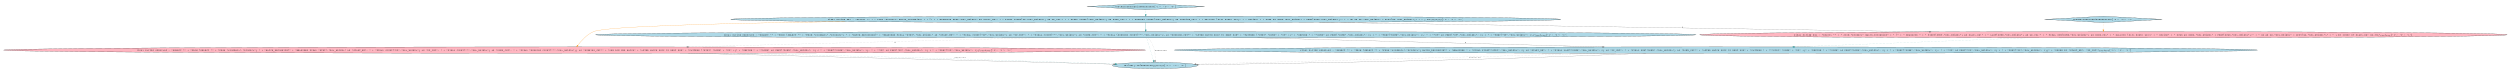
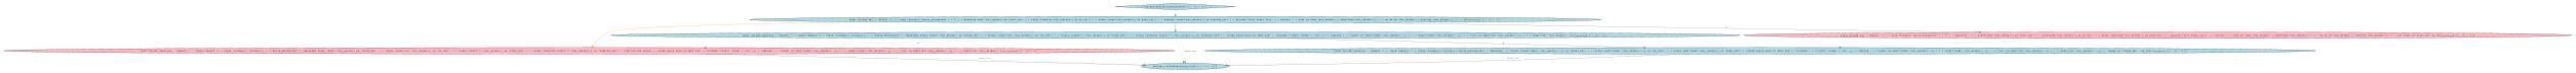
  digraph {
    fontname="Courier Prime"
    node [fillcolor=lightblue fontname="Courier Prime" shape=ellipse style=filled]
    edge [color=gray40 fontname="Courier Prime" style=dotted]
    n1 [label="sql(sql).ok(expected)@@@5@@@['1', '1', '1']"]
    n2 [fillcolor=lightpink label="final String expected = \"SELECT *\" + \"FROM (SELECT *\" + \"FROM \"foodmart\".\"product\") \" + \"MATCH_RECOGNIZE(\" + \"MEASURES FINAL \"STRT\".\"net_weight\" AS \"START_NW\", \" + \"FINAL COUNT(\"UP\".\"net_weight\") AS \"UP_CNT\", \" + \"FINAL COUNT(\"*\".\"net_weight\") AS \"DOWN_CNT\", \" + \"FINAL (RUNNING COUNT(\"*\".\"net_weight\")) AS \"RUNNING_CNT\"\" + \"ONE ROW PER MATCH\" + \"AFTER MATCH SKIP TO NEXT ROW\" + \"PATTERN (\"STRT\" \"DOWN\" + \"UP\" +)\" + \"DEFINE \" + \"\"DOWN\" AS PREV(\"DOWN\".\"net_weight\", 0) < \" + \"PREV(\"DOWN\".\"net_weight\", 1), \" + \"\"UP\" AS PREV(\"UP\".\"net_weight\", 0) > \" + \"PREV(\"UP\".\"net_weight\", 1))\"@@@4@@@['0', '1', '0']"]
    n3 [label="final String expected = \"SELECT *\" + \"FROM (SELECT *\" + \"FROM \"foodmart\".\"product\") MATCH_RECOGNIZE(\" + \"MEASURES \" + \"FINAL FIRST(\"STRT\".\"net_weight\", 0) AS \"START_NW\", \" + \"FINAL LAST(\"DOWN\".\"net_weight\", 0) AS \"UP_CNT\", \" + \"FINAL SUM(\"DOWN\".\"net_weight\") AS \"DOWN_CNT\"\" + \"AFTER MATCH SKIP TO NEXT ROW\" + \"PATTERN \" + \"(\"STRT\" \"DOWN\" + \"UP\" +)\" + \"DEFINE \" + \"\"DOWN\" AS PREV(\"DOWN\".\"net_weight\", 0) < \" + \"PREV(\"DOWN\".\"net_weight\", 1), \" + \"\"UP\" AS PREV(\"UP\".\"net_weight\", 0) > \" + \"PREV(\"UP\".\"net_weight\", 1))\" + \"ORDER BY \"START_NW\", \"UP_CNT\"\"@@@4@@@['0', '0', '1']"]
    n4 [label="final String expected = \"SELECT *\" + \"FROM (SELECT *\" + \"FROM \"foodmart\".\"product\") \" + \"MATCH_RECOGNIZE(\" + \"MEASURES FINAL \"STRT\".\"net_weight\" AS \"START_NW\", \" + \"FINAL COUNT(\"UP\".\"net_weight\") AS \"UP_CNT\", \" + \"FINAL COUNT(\"*\".\"net_weight\") AS \"DOWN_CNT\", \" + \"FINAL (RUNNING COUNT(\"*\".\"net_weight\")) AS \"RUNNING_CNT\"\" + \"AFTER MATCH SKIP TO NEXT ROW\" + \"PATTERN (\"STRT\" \"DOWN\" + \"UP\" +)\" + \"DEFINE \" + \"\"DOWN\" AS PREV(\"DOWN\".\"net_weight\", 0) < \" + \"PREV(\"DOWN\".\"net_weight\", 1), \" + \"\"UP\" AS PREV(\"UP\".\"net_weight\", 0) > \" + \"PREV(\"UP\".\"net_weight\", 1))\"@@@4@@@['1', '0', '0']"]
    n5 [label="final String sql = \"select *\" + \" from \"product\" match_recognize\" + \" (\" + \" measures STRT.\"net_weight\" as start_nw,\" + \" FINAL COUNT(up.\"net_weight\") as up_cnt,\" + \" FINAL COUNT(\"net_weight\") as down_cnt,\" + \" RUNNING COUNT(\"net_weight\") as running_cnt\" + \" pattern (strt down+ up+)\" + \" define\" + \" down as down.\"net_weight\" < PREV(down.\"net_weight\"),\" + \" up as up.\"net_weight\" > prev(up.\"net_weight\")\" + \" ) mr\"@@@3@@@['1', '1', '0']"]
    n6 [fillcolor=lightpink label="final String sql = \"select *\" + \" from \"product\" match_recognize\" + \" (\" + \" measures \" + \" FIRST(STRT.\"net_weight\") as start_nw,\" + \" LAST(DOWN.\"net_weight\") as up_cnt,\" + \" FINAL SUM(DOWN.\"net_weight\") as down_cnt\" + \" pattern (strt down+ up+)\" + \" define\" + \" down as down.\"net_weight\" < PREV(down.\"net_weight\"),\" + \" up as up.\"net_weight\" > prev(up.\"net_weight\")\" + \" ) mr order by start_nw, up_cnt\"@@@3@@@['0', '0', '1']"]
-   n7 [label="testMatchRecognizeMeasures7['0', '0', '1']" shape=diamond]
    n8 [label="testMatchRecognizeMeasures4['1', '0', '0']" shape=diamond]
    n2 -> n1 [style=solid]
    n2 -> n1 [color=teal label=expected]
    n3 -> n1 [label=expected]
    n3 -> n1 [style=solid]
    n4 -> n1 [color=teal]
    n4 -> n1 [label=expected]
    n4 -> n2 [label=0]
    n4 -> n3 [label=0 style=solid]
    n5 -> n2 [color=darkorange style=solid]
    n5 -> n4 [color=teal style=solid]
    n5 -> n6 [label=0 style=solid]
    n6 -> n3 [color=teal]
-   n7 -> n6 [color=darkorange]
    n8 -> n5 [color=teal]
  }
